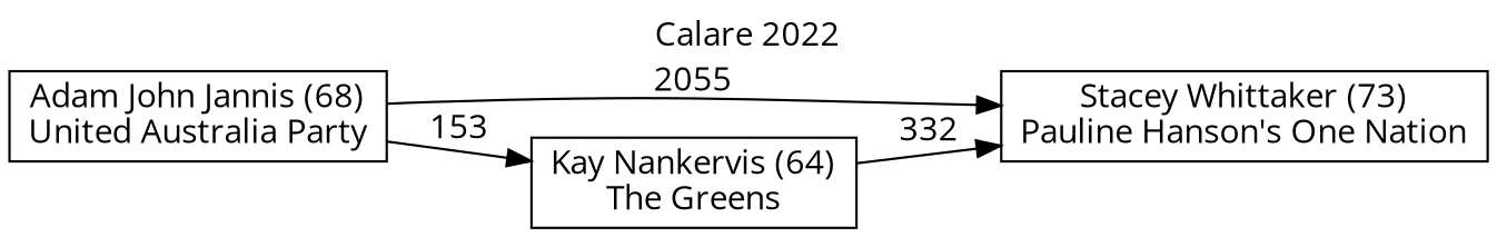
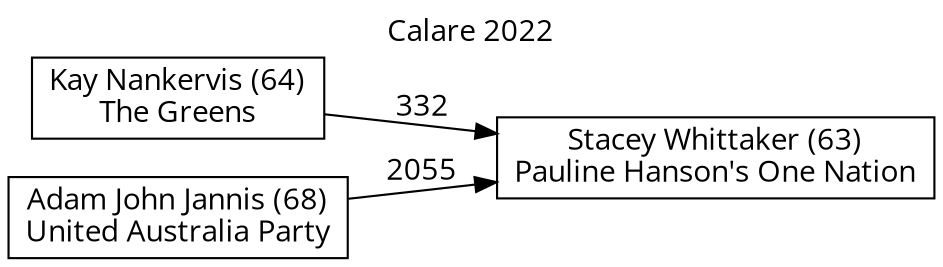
  digraph {
    fontname="Open Sans"
    label="Calare 2022"
    labelloc=t
    mclimit=10
    rankdir=LR
    node [fontname="Open Sans" shape=box]
    edge [fontname="Open Sans"]
-   n1 [label="Stacey Whittaker (73)\nPauline Hanson's One Nation"]
+   n1 [label="Stacey Whittaker (63)\nPauline Hanson's One Nation"]
    n2 [label="Kay Nankervis (64)\nThe Greens"]
    n3 [label="Adam John Jannis (68)\nUnited Australia Party"]
    n2 -> n1 [label=332]
    n3 -> n1 [label=2055]
-   n3 -> n2 [label=153]
  }
